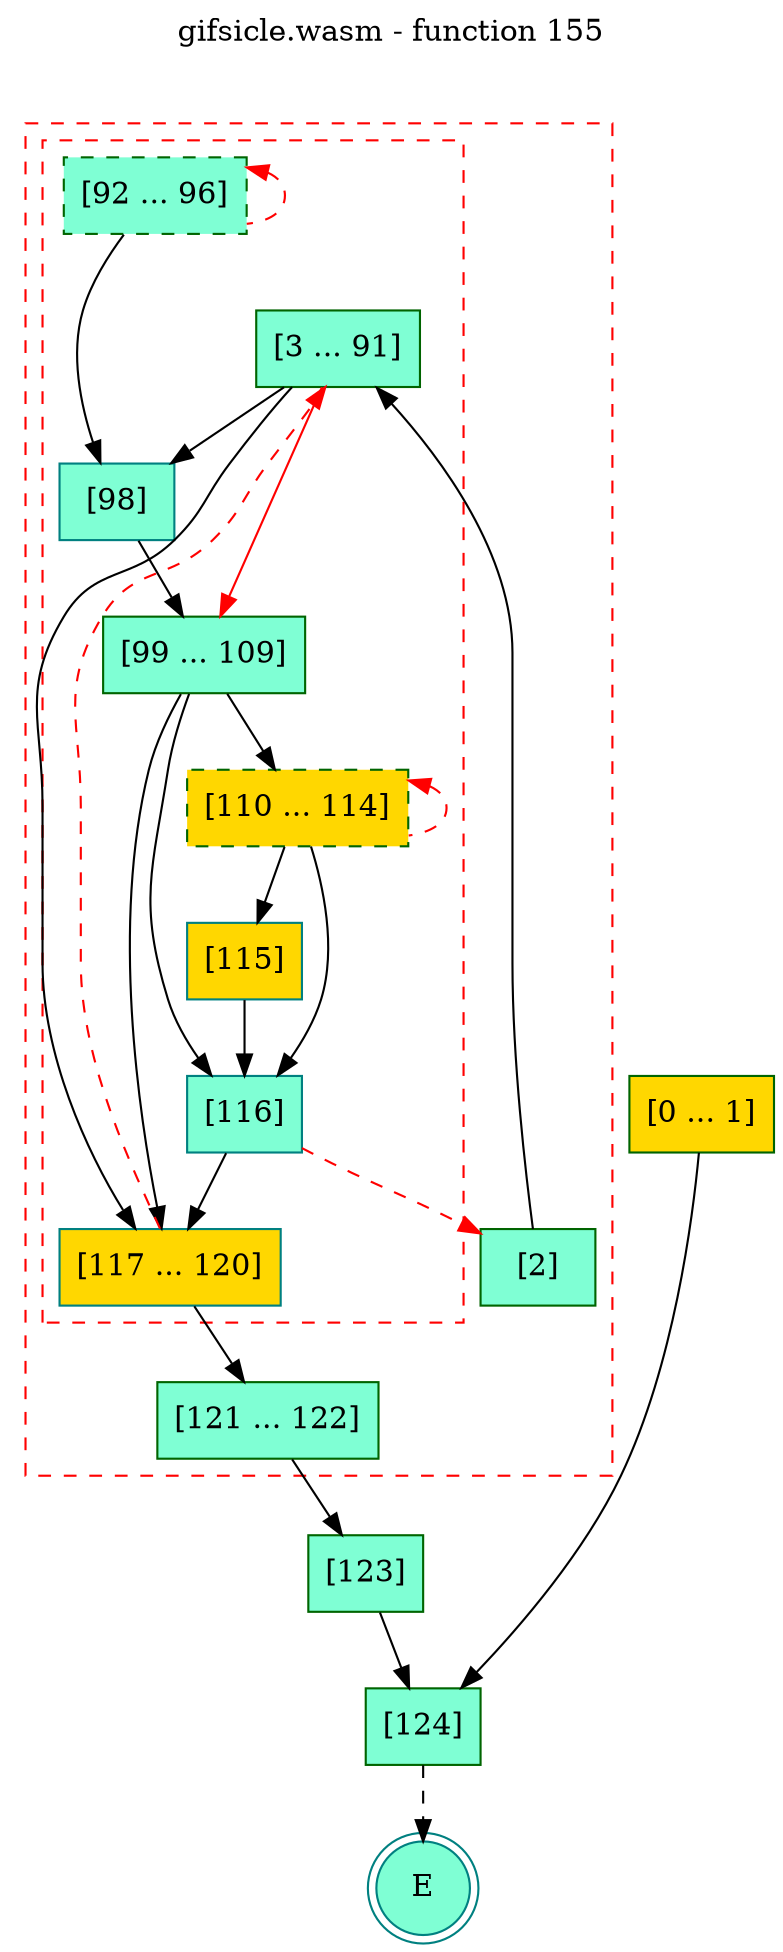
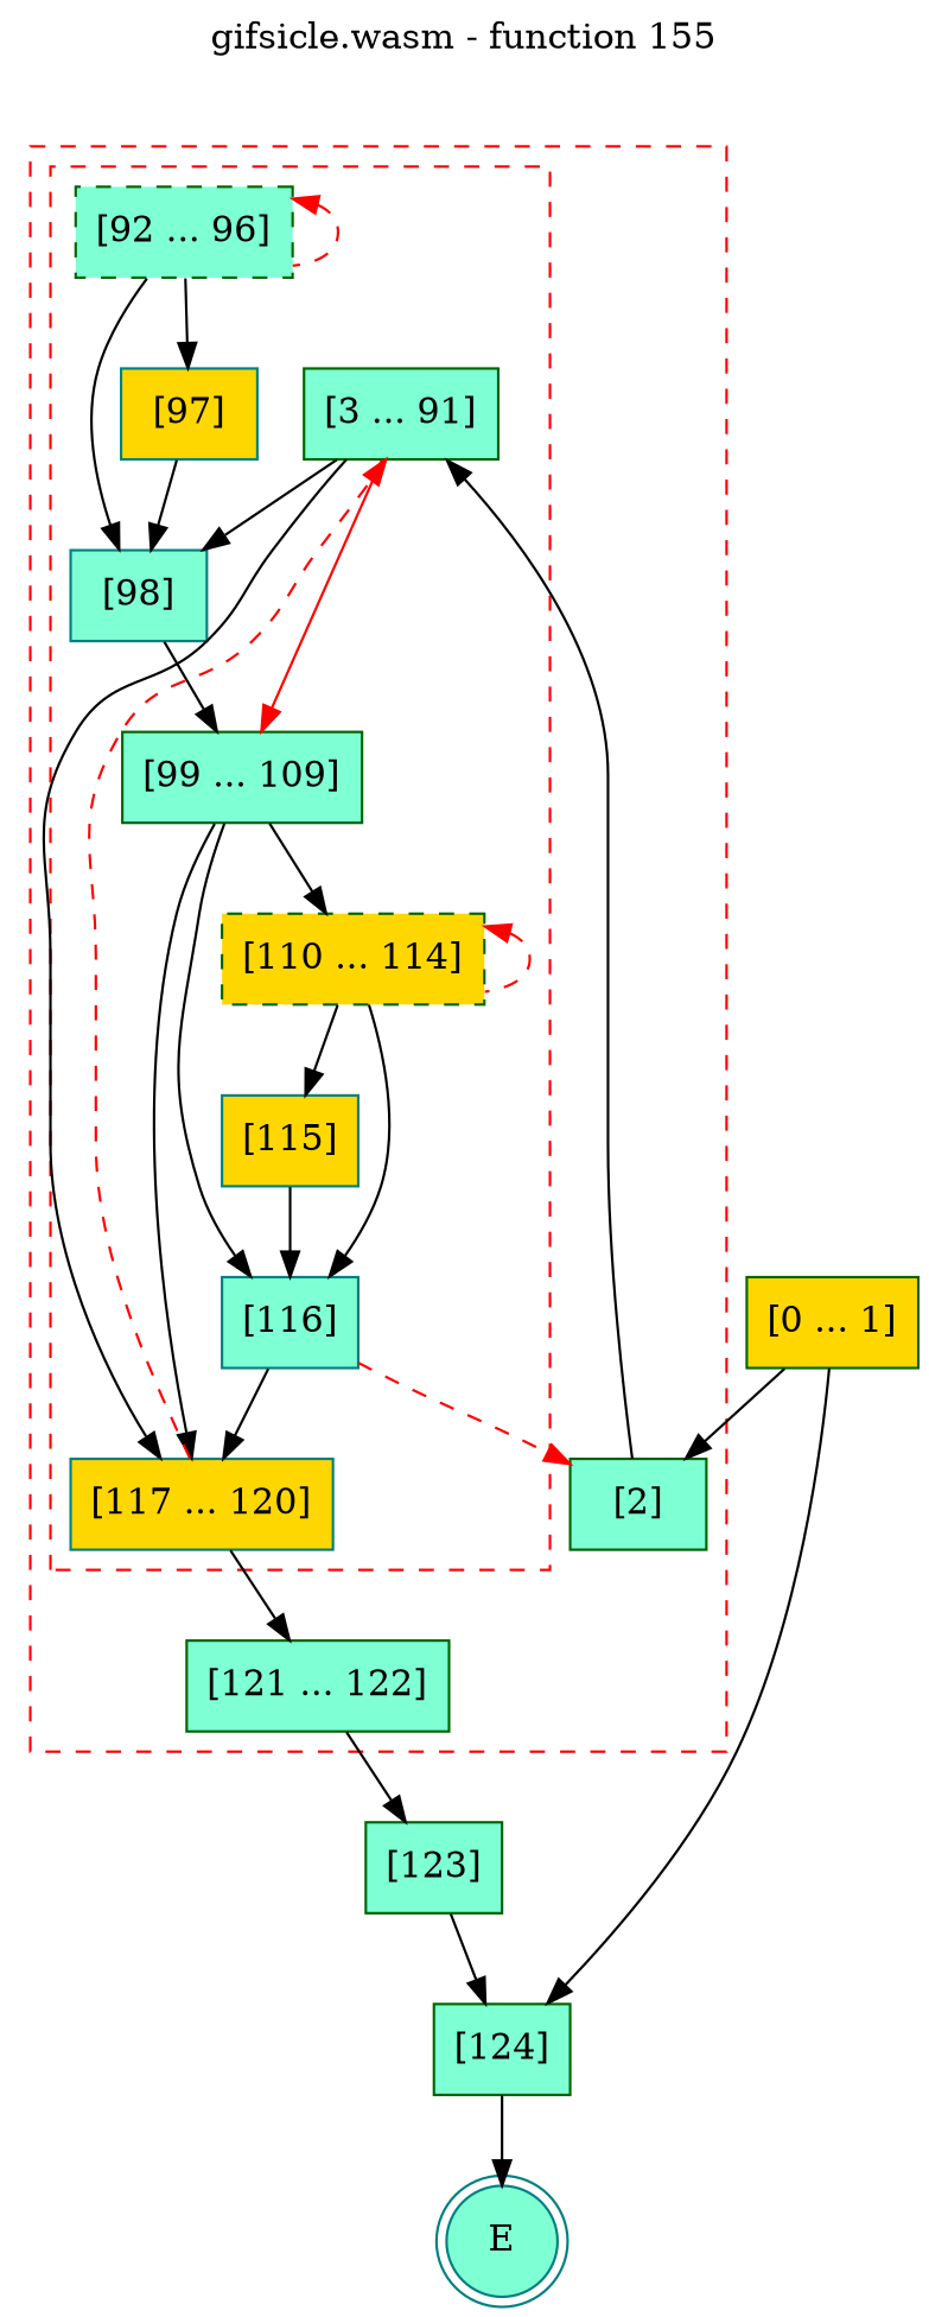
  digraph {
    label="gifsicle.wasm - function 155"
    labelfontcolor=black
    labelfontname=Helvetica
    labelfontsize=16
    labelloc=t
    node [color=darkgreen fillcolor=aquamarine shape=box style="solid,filled"]
    n1 [label="[3 ... 91]"]
    n2 [label="[92 ... 96]" style="dashed,filled"]
+   n3 [color=teal fillcolor=gold label="[97]"]
    n4 [color=teal label="[98]"]
    n5 [label="[99 ... 109]"]
    n6 [fillcolor=gold label="[110 ... 114]" style="dashed,filled"]
    n7 [color=teal fillcolor=gold label="[115]"]
    n8 [color=teal label="[116]"]
    n9 [color=teal fillcolor=gold label="[117 ... 120]"]
    n10 [label="[2]"]
    n11 [label="[121 ... 122]"]
    n12 [label="[123]"]
    E [color=teal shape=doublecircle style=filled]
    n14 [fillcolor=gold label="[0 ... 1]"]
    n15 [label="[124]"]
    subgraph cluster_1 {
      color=red
      label=""
      style=dashed
      n10
      n11
      subgraph cluster_2 {
        color=red
        label=""
        style=dashed
        n1
        n2
+       n3
        n4
        n5
        n6
        n7
        n8
        n9
      }
    }
    n1 -> n4
    n1 -> n5 [color=red]
    n1 -> n9
    n2 -> n2 [color=red dir=back style=dashed]
+   n2 -> n3
    n2 -> n4
+   n3 -> n4
    n4 -> n5
    n5 -> n6
    n5 -> n8
    n5 -> n9
    n6 -> n6 [color=red dir=back style=dashed]
    n6 -> n7
    n6 -> n8
    n7 -> n8
    n8 -> n9
    n8 -> n10 [color=red style=dashed]
    n9 -> n1 [color=red style=dashed]
    n9 -> n11
    n10 -> n1
    n11 -> n12
    n12 -> n15
+   n14 -> n10
    n14 -> n15
-   n15 -> E [style=dashed]
+   n15 -> E
  }
